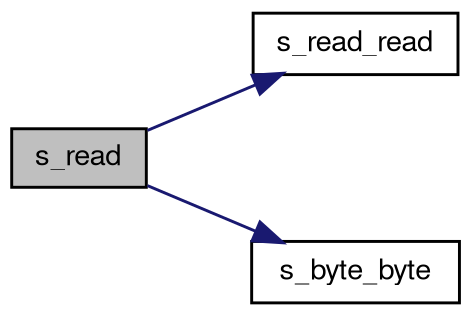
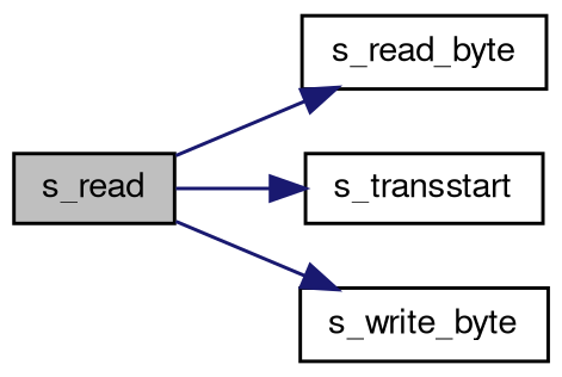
  digraph {
    rankdir=LR
    node [color=black fillcolor=white fontname=FreeSans fontsize=10 shape=record style=filled]
    edge [color=midnightblue fontname=FreeSans fontsize=10 labelfontname=FreeSans labelfontsize=10 style=solid]
    n1 [fillcolor=grey75 fontcolor=black height=0.2 label=s_read width=0.4]
-   n2 [height=0.2 label=s_read_read width=0.4]
-   n4 [height=0.2 label=s_byte_byte width=0.4]
+   n2 [height=0.2 label=s_read_byte width=0.4]
+   n3 [height=0.2 label=s_transstart width=0.4]
+   n4 [height=0.2 label=s_write_byte width=0.4]
    n1 -> n2
+   n1 -> n3
    n1 -> n4
  }
